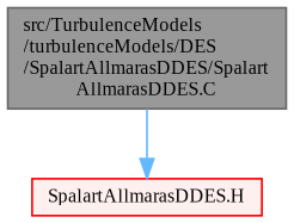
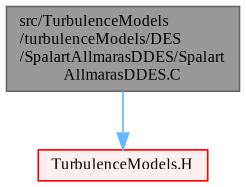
  digraph {
    fontname="Liberation Serif"
    node [fontname="Liberation Serif" fontsize=10 shape=box style=filled]
    n1 [color=gray40 fillcolor=grey60 fontcolor=black height=0.2 label="src/TurbulenceModels\l/turbulenceModels/DES\l/SpalartAllmarasDDES/Spalart\lAllmarasDDES.C" width=0.4]
-   n2 [color=red fillcolor="#FFF0F0" height=0.2 label="SpalartAllmarasDDES.H" width=0.4]
+   n2 [color=red fillcolor="#FFF0F0" height=0.2 label="TurbulenceModels.H" width=0.4]
    n1 -> n2 [color=steelblue1 fontname="Liberation Serif" fontsize=10 labelfontname=Helvetica labelfontsize=10 style=solid]
  }
